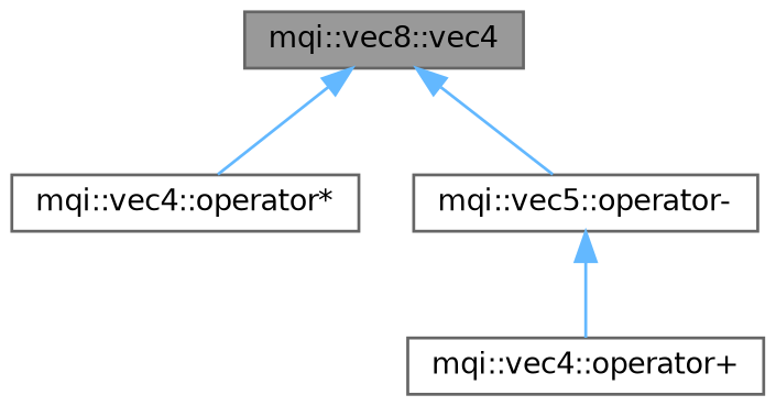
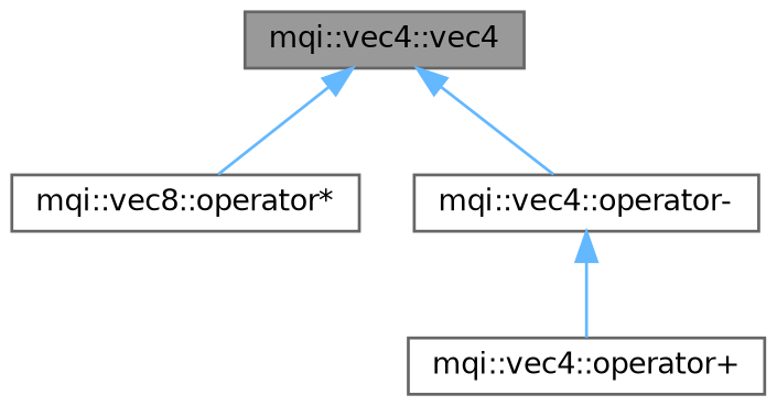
  digraph {
    rankdir=TB
    node [color=grey40 fillcolor=white fontname=Helvetica fontsize=10 shape=box style=filled]
    edge [color=steelblue1 dir=back fontname=Helvetica fontsize=10 labelfontname=Helvetica labelfontsize=10 style=solid]
-   n1 [color=gray40 fillcolor=grey60 fontcolor=black height=0.2 label="mqi::vec8::vec4" width=0.4]
-   n2 [height=0.2 label="mqi::vec4::operator*" width=0.4]
-   n3 [height=0.2 label="mqi::vec5::operator-" width=0.4]
+   n1 [color=gray40 fillcolor=grey60 fontcolor=black height=0.2 label="mqi::vec4::vec4" width=0.4]
+   n2 [height=0.2 label="mqi::vec8::operator*" width=0.4]
+   n3 [height=0.2 label="mqi::vec4::operator-" width=0.4]
    n4 [height=0.2 label="mqi::vec4::operator+" width=0.4]
    n1 -> n2
    n1 -> n3
    n3 -> n4
  }
